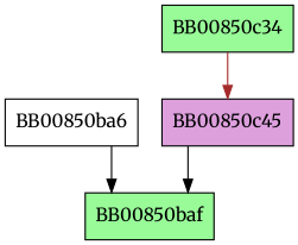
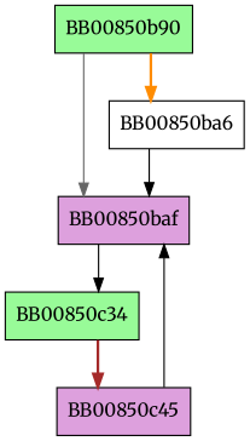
  digraph {
    fontname=Merriweather
    splines=ortho
    node [fillcolor=plum fontname=Merriweather shape=box style=filled]
    edge [color=black fontname=Merriweather style=solid]
-   BB00850baf [fillcolor=palegreen]
+   BB00850baf
+   BB00850b90 [fillcolor=palegreen]
    n3 [fillcolor=white label=BB00850ba6]
    BB00850c34 [fillcolor=palegreen]
    BB00850c45
+   BB00850baf -> BB00850c34
+   BB00850b90 -> BB00850baf [color=gray40]
+   BB00850b90 -> n3 [color=darkorange style=bold]
    n3 -> BB00850baf
-   BB00850c34 -> BB00850c45 [color=brown]
+   BB00850c34 -> BB00850c45 [color=brown style=bold]
    BB00850c45 -> BB00850baf
  }
